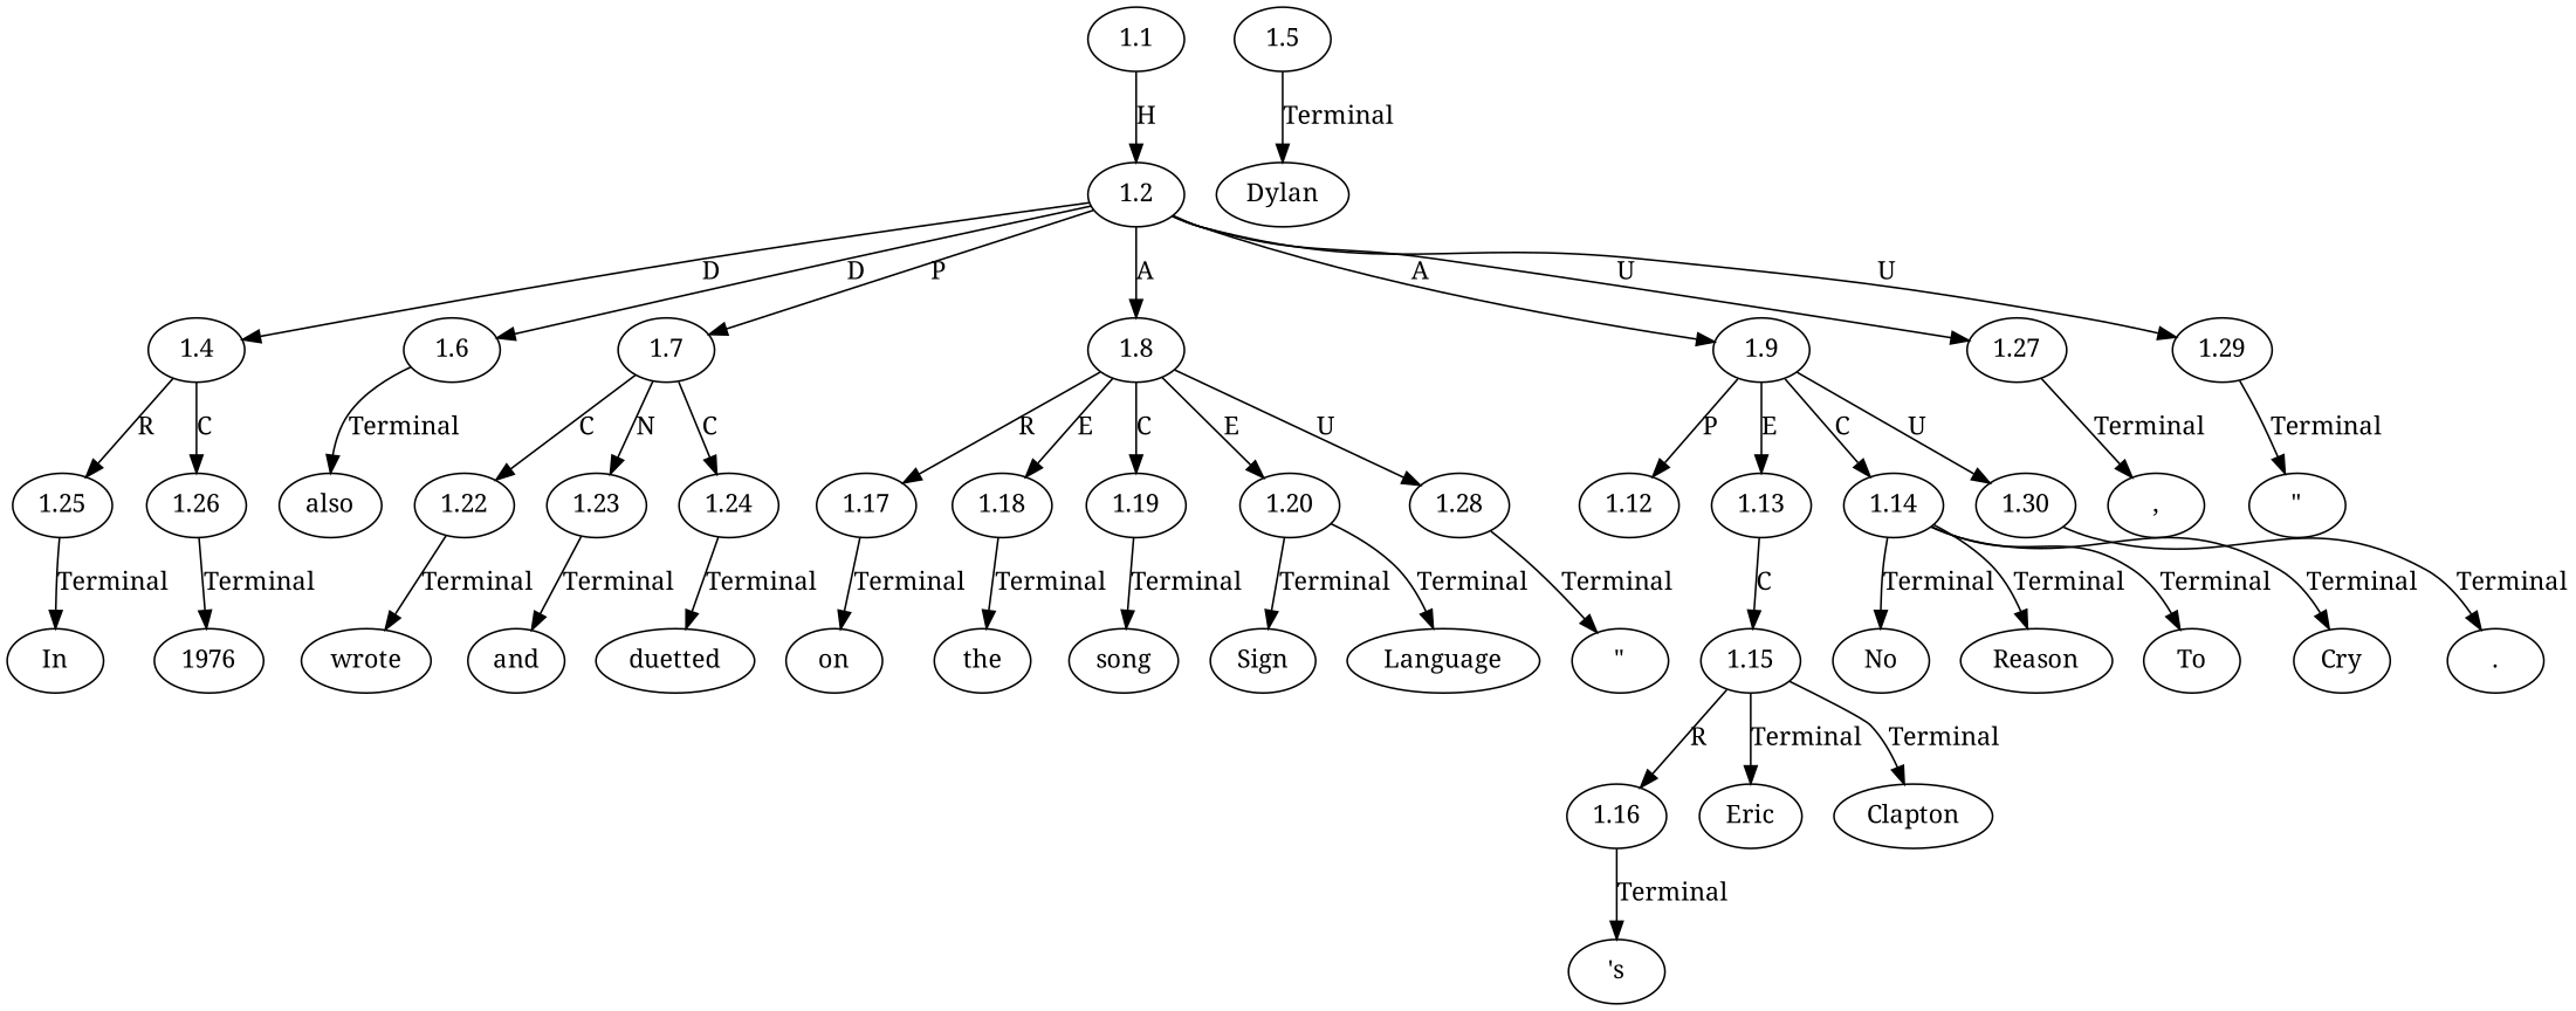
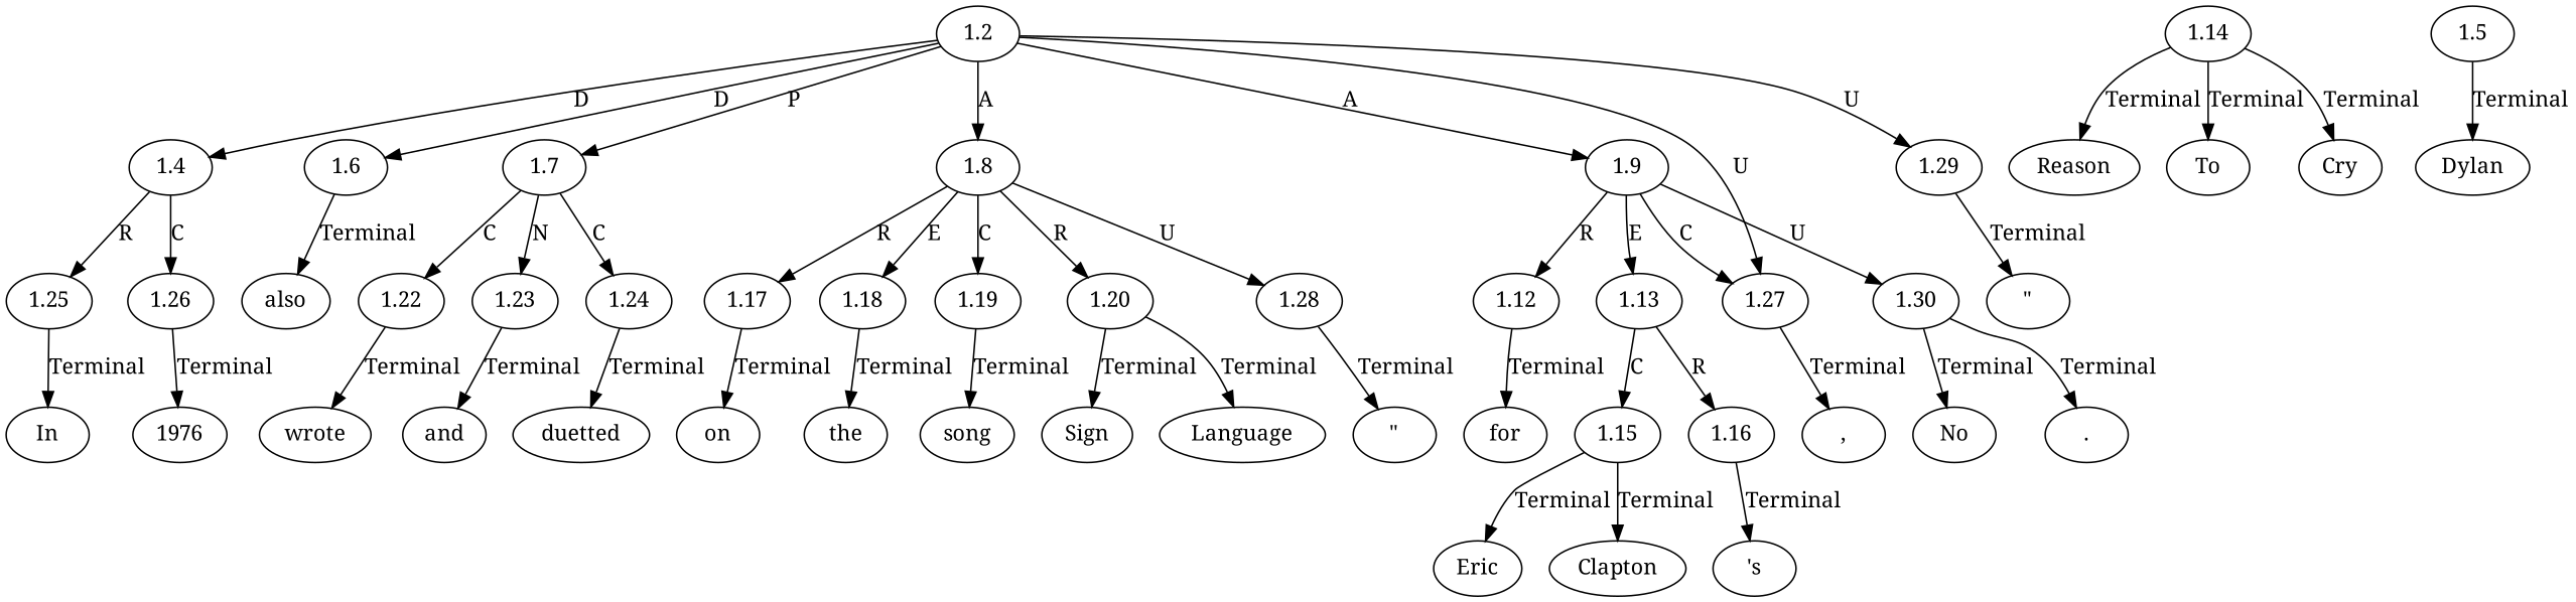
  digraph {
    fontname="Noto Serif"
    node [fontname="Noto Serif" ordering=out]
    edge [fontname="Noto Serif" ordering=out]
    n1 [label=In]
    n2 [label=the]
    n3 [label=song]
    n4 [label="\""]
    n5 [label=Sign]
    n6 [label=Language]
    n7 [label="\""]
+   n8 [label=for]
    n9 [label=Eric]
    n10 [label=Clapton]
    n11 [label="'s"]
    n12 [label=1976]
    n13 [label=No]
    n14 [label=Reason]
    n15 [label=To]
    n16 [label=Cry]
    n17 [label="."]
    n18 [label=","]
    n19 [label=Dylan]
    n20 [label=also]
    n21 [label=wrote]
    n22 [label=and]
    n23 [label=duetted]
    n24 [label=on]
-   n25 [label=1.1]
    n26 [label=1.2]
    n27 [label=1.4]
    n28 [label=1.6]
    n29 [label=1.7]
    n30 [label=1.8]
    n31 [label=1.9]
    n32 [label=1.27]
    n33 [label=1.29]
    n34 [label=1.25]
    n35 [label=1.26]
    n36 [label=1.5]
    n37 [label=1.22]
    n38 [label=1.23]
    n39 [label=1.24]
    n40 [label=1.17]
    n41 [label=1.18]
    n42 [label=1.19]
    n43 [label=1.20]
    n44 [label=1.28]
    n45 [label=1.12]
    n46 [label=1.13]
    n47 [label=1.14]
    n48 [label=1.30]
    n49 [label=1.15]
    n50 [label=1.16]
-   n25 -> n26 [label=H]
    n26 -> n27 [label=D]
    n26 -> n28 [label=D]
    n26 -> n29 [label=P]
    n26 -> n30 [label=A]
    n26 -> n31 [label=A]
    n26 -> n32 [label=U]
    n26 -> n33 [label=U]
    n27 -> n34 [label=R]
    n27 -> n35 [label=C]
    n28 -> n20 [label=Terminal]
    n29 -> n37 [label=C]
    n29 -> n38 [label=N]
    n29 -> n39 [label=C]
    n30 -> n40 [label=R]
    n30 -> n41 [label=E]
    n30 -> n42 [label=C]
-   n30 -> n43 [label=E]
+   n30 -> n43 [label=R]
    n30 -> n44 [label=U]
-   n31 -> n45 [label=P]
+   n31 -> n45 [label=R]
    n31 -> n46 [label=E]
-   n31 -> n47 [label=C]
+   n31 -> n32 [label=C]
    n31 -> n48 [label=U]
    n32 -> n18 [label=Terminal]
    n33 -> n7 [label=Terminal]
    n34 -> n1 [label=Terminal]
    n35 -> n12 [label=Terminal]
    n36 -> n19 [label=Terminal]
    n37 -> n21 [label=Terminal]
    n38 -> n22 [label=Terminal]
    n39 -> n23 [label=Terminal]
    n40 -> n24 [label=Terminal]
    n41 -> n2 [label=Terminal]
    n42 -> n3 [label=Terminal]
    n43 -> n5 [label=Terminal]
    n43 -> n6 [label=Terminal]
    n44 -> n4 [label=Terminal]
+   n45 -> n8 [label=Terminal]
    n46 -> n49 [label=C]
-   n49 -> n50 [label=R]
-   n47 -> n13 [label=Terminal]
+   n46 -> n50 [label=R]
+   n48 -> n13 [label=Terminal]
    n47 -> n14 [label=Terminal]
    n47 -> n15 [label=Terminal]
    n47 -> n16 [label=Terminal]
    n48 -> n17 [label=Terminal]
    n49 -> n9 [label=Terminal]
    n49 -> n10 [label=Terminal]
    n50 -> n11 [label=Terminal]
  }
